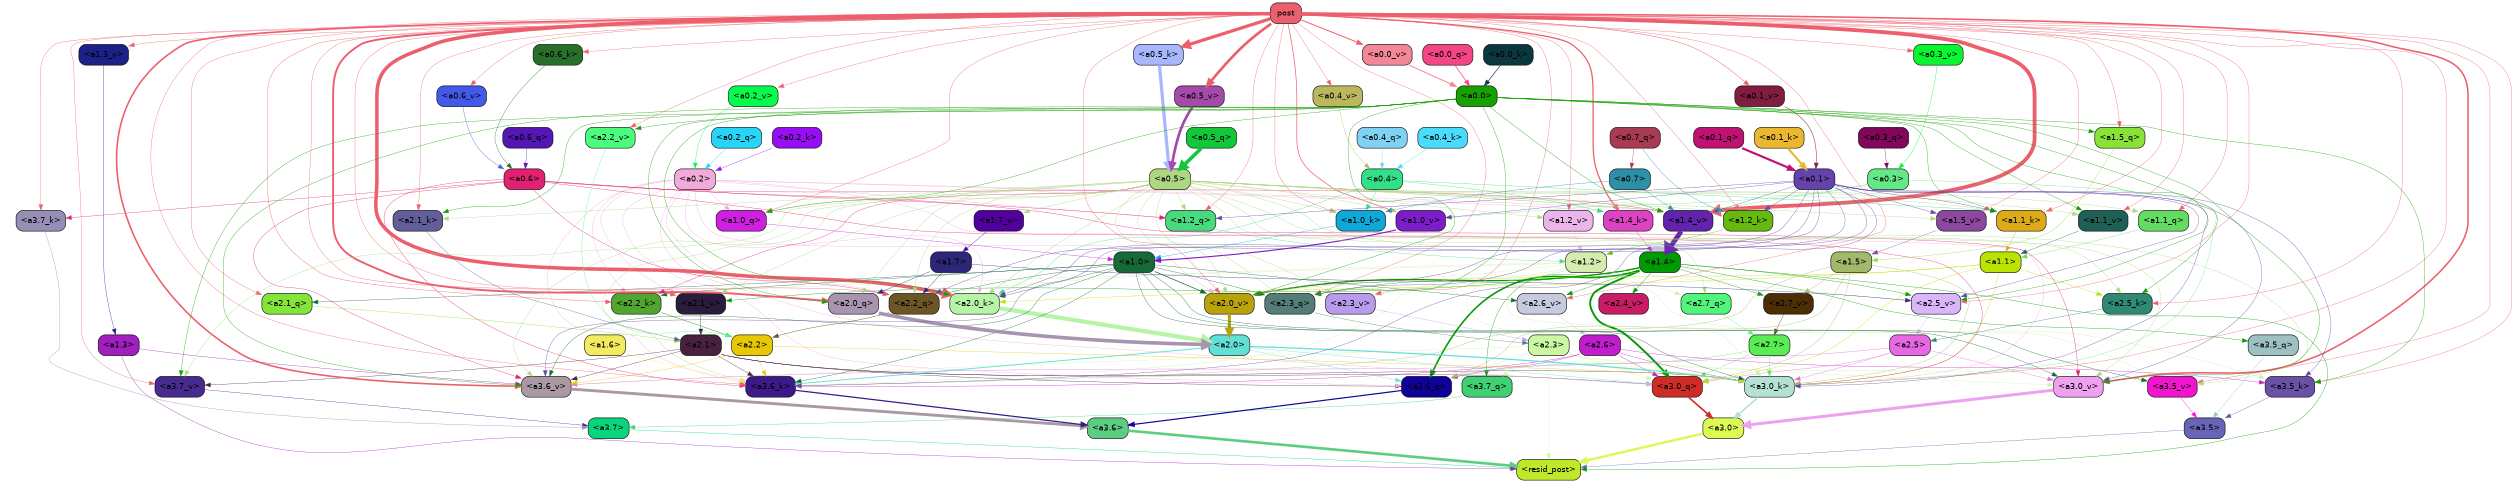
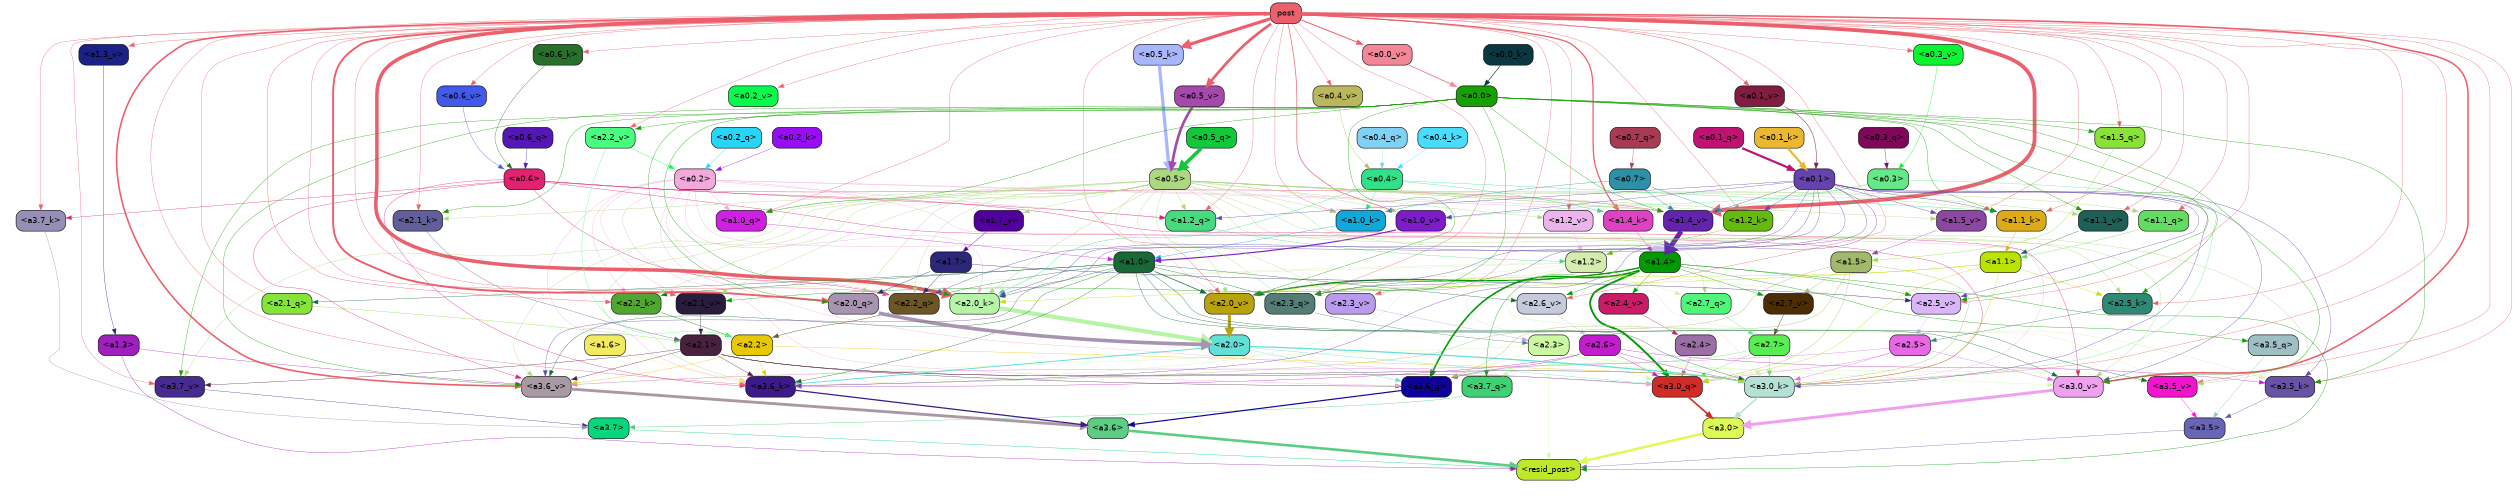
  strict digraph {
    splines=true
    node [color=black fontname=Helvetica shape=box style="filled, rounded"]
    edge [color="#ec5f6c" penwidth=0.6]
    "<a3.7>" [fillcolor="#08d67d"]
    "<resid_post>" [fillcolor="#c0e82a"]
    "<a3.6>" [fillcolor="#5ccd82"]
    "<a3.5>" [fillcolor="#6864b6"]
    "<a3.0>" [fillcolor="#dcfa54"]
    "<a2.3>" [fillcolor="#ccf8a4"]
    "<a3.7_q>" [fillcolor="#3fd073"]
    "<a3.6_q>" [fillcolor="#0f029a"]
    "<a3.0_q>" [fillcolor="#cf2c27"]
    "<a3.0_k>" [fillcolor="#b5e0d4"]
    "<a3.6_v>" [fillcolor="#a899a2"]
    "<a3.5_v>" [fillcolor="#f115cd"]
    "<a3.0_v>" [fillcolor="#eda1ee"]
    "<a1.4>" [fillcolor="#029a04"]
    "<a3.5_q>" [fillcolor="#9ec0c3"]
    "<a2.3_q>" [fillcolor="#547d76"]
    "<a2.7_v>" [fillcolor="#4b2e03"]
    "<a2.6_v>" [fillcolor="#c5cbdc"]
    "<a2.5_v>" [fillcolor="#d9b6f9"]
    "<a2.4_v>" [fillcolor="#c91c66"]
    "<a2.1_v>" [fillcolor="#2a1c3c"]
    "<a2.0_v>" [fillcolor="#b8a30c"]
    "<a2.7>" [fillcolor="#58ed53"]
    "<a2.6>" [fillcolor="#c21dcc"]
    "<a2.5>" [fillcolor="#e768e4"]
+   "<a2.4>" [fillcolor="#9b6fa5"]
    "<a2.1>" [fillcolor="#49213e"]
    "<a2.0>" [fillcolor="#63e0d5"]
    "<a3.6_k>" [fillcolor="#3c1a89"]
    "<a3.5_k>" [fillcolor="#6951a5"]
    "<a3.7_v>" [fillcolor="#472b91"]
    "<a1.3>" [fillcolor="#9f1fbf"]
    "<a3.7_k>" [fillcolor="#968eb5"]
    "<a1.5>" [fillcolor="#a2b86a"]
    "<a0.2>" [fillcolor="#f2aada"]
    "<a2.2_q>" [fillcolor="#6d5626"]
    "<a2.2_k>" [fillcolor="#51a531"]
    "<a2.0_k>" [fillcolor="#b6f4a7"]
    "<a1.2_q>" [fillcolor="#49da7f"]
    "<a1.0_q>" [fillcolor="#cf20e1"]
    "<a1.4_k>" [fillcolor="#dc43c2"]
    "<a1.4_v>" [fillcolor="#6223ad"]
    "<a2.2>" [fillcolor="#e7c802"]
    "<a1.2>" [fillcolor="#d4ecae"]
    "<a1.0>" [fillcolor="#186938"]
    "<a2.3_v>" [fillcolor="#b99bed"]
    "<a2.7_q>" [fillcolor="#52f57b"]
    "<a2.1_q>" [fillcolor="#84e43a"]
    "<a1.1>" [fillcolor="#bae302"]
    "<a2.5_k>" [fillcolor="#308974"]
    "<a0.6>" [fillcolor="#e22170"]
    n52 [fillcolor="#ec5f6c" label=post]
    "<a2.0_q>" [fillcolor="#a894b1"]
    "<a2.1_k>" [fillcolor="#615e9a"]
    "<a2.2_v>" [fillcolor="#4afd7e"]
    "<a1.5_q>" [fillcolor="#89e236"]
    "<a1.1_q>" [fillcolor="#64dc61"]
    "<a1.2_k>" [fillcolor="#65b90f"]
    "<a1.1_k>" [fillcolor="#ddab17"]
    "<a1.0_k>" [fillcolor="#0ea8d9"]
    "<a1.5_v>" [fillcolor="#8c48a0"]
    "<a1.3_v>" [fillcolor="#1c2188"]
    "<a1.2_v>" [fillcolor="#ebb5ec"]
    "<a1.1_v>" [fillcolor="#1f6056"]
    "<a1.0_v>" [fillcolor="#7d1cc9"]
    "<a0.6_k>" [fillcolor="#286f2b"]
    "<a0.5_k>" [fillcolor="#a8b6fd"]
    "<a0.6_v>" [fillcolor="#4359e9"]
    "<a0.5_v>" [fillcolor="#a549ab"]
    "<a0.4_v>" [fillcolor="#bab75d"]
    "<a0.3_v>" [fillcolor="#09f52f"]
    "<a0.2_v>" [fillcolor="#08fb4c"]
    "<a0.1_v>" [fillcolor="#801d40"]
    "<a0.0_v>" [fillcolor="#f48797"]
    "<a0.5>" [fillcolor="#add781"]
    "<a0.4>" [fillcolor="#31e089"]
    "<a0.3>" [fillcolor="#65e887"]
    "<a0.1>" [fillcolor="#6444ac"]
    "<a0.0>" [fillcolor="#16a002"]
    "<a1.7_v>" [fillcolor="#51009e"]
    "<a1.6>" [fillcolor="#f2eb5f"]
    "<a1.7>" [fillcolor="#2c2779"]
    "<a0.7>" [fillcolor="#2e90a6"]
    "<a0.7_q>" [fillcolor="#a93a54"]
    "<a0.6_q>" [fillcolor="#5417b6"]
    "<a0.5_q>" [fillcolor="#12c73a"]
    "<a0.4_q>" [fillcolor="#80d2f2"]
    "<a0.3_q>" [fillcolor="#80075a"]
    "<a0.2_q>" [fillcolor="#28d5f7"]
    "<a0.1_q>" [fillcolor="#bf1272"]
-   "<a0.0_q>" [fillcolor="#f64584"]
    "<a0.4_k>" [fillcolor="#49dcfd"]
    "<a0.2_k>" [fillcolor="#970ef4"]
    "<a0.1_k>" [fillcolor="#eab72f"]
    "<a0.0_k>" [fillcolor="#0b3840"]
    "<a3.7>" -> "<resid_post>" [color="#08d67d" penwidth=0.6239100098609924]
    "<a3.6>" -> "<resid_post>" [color="#5ccd82" penwidth=4.569062113761902]
    "<a3.5>" -> "<resid_post>" [color="#6864b6"]
    "<a3.0>" -> "<resid_post>" [color="#dcfa54" penwidth=4.283544182777405]
    "<a2.3>" -> "<resid_post>" [color="#ccf8a4"]
    "<a2.3>" -> "<a3.7_q>" [color="#ccf8a4"]
    "<a2.3>" -> "<a3.6_q>" [color="#ccf8a4"]
    "<a2.3>" -> "<a3.0_q>" [color="#ccf8a4"]
    "<a2.3>" -> "<a3.0_k>" [color="#ccf8a4"]
    "<a2.3>" -> "<a3.6_v>" [color="#ccf8a4"]
    "<a2.3>" -> "<a3.5_v>" [color="#ccf8a4"]
    "<a2.3>" -> "<a3.0_v>" [color="#ccf8a4"]
    "<a3.7_q>" -> "<a3.7>" [color="#3fd073"]
    "<a3.6_q>" -> "<a3.6>" [color="#0f029a" penwidth=2.0347584784030914]
    "<a3.0_q>" -> "<a3.0>" [color="#cf2c27" penwidth=2.8635367155075073]
    "<a3.0_k>" -> "<a3.0>" [color="#b5e0d4" penwidth=2.632905662059784]
    "<a3.6_v>" -> "<a3.6>" [color="#a899a2" penwidth=4.981305837631226]
    "<a3.5_v>" -> "<a3.5>" [color="#f115cd"]
    "<a3.0_v>" -> "<a3.0>" [color="#eda1ee" penwidth=5.168330669403076]
    "<a1.4>" -> "<resid_post>" [color="#029a04"]
    "<a1.4>" -> "<a3.7_q>" [color="#029a04"]
    "<a1.4>" -> "<a3.6_q>" [color="#029a04" penwidth=2.7934007048606873]
    "<a1.4>" -> "<a3.0_q>" [color="#029a04" penwidth=3.340754985809326]
    "<a1.4>" -> "<a3.5_q>" [color="#029a04"]
    "<a1.4>" -> "<a2.3_q>" [color="#029a04"]
    "<a1.4>" -> "<a2.7_v>" [color="#029a04"]
    "<a1.4>" -> "<a2.6_v>" [color="#029a04"]
    "<a1.4>" -> "<a2.5_v>" [color="#029a04"]
    "<a1.4>" -> "<a2.4_v>" [color="#029a04"]
    "<a1.4>" -> "<a2.1_v>" [color="#029a04"]
    "<a1.4>" -> "<a2.0_v>" [color="#029a04" penwidth=2.268759250640869]
    "<a3.5_q>" -> "<a3.5>" [color="#9ec0c3"]
    "<a2.3_q>" -> "<a2.3>" [color="#547d76"]
    "<a2.7_v>" -> "<a2.7>" [color="#4b2e03"]
    "<a2.6_v>" -> "<a2.6>" [color="#c5cbdc"]
    "<a2.5_v>" -> "<a2.5>" [color="#d9b6f9"]
+   "<a2.4_v>" -> "<a2.4>" [color="#c91c66"]
    "<a2.1_v>" -> "<a2.1>" [color="#2a1c3c"]
    "<a2.0_v>" -> "<a2.0>" [color="#b8a30c" penwidth=5.231471925973892]
    "<a2.7>" -> "<a3.6_q>" [color="#58ed53"]
    "<a2.7>" -> "<a3.0_q>" [color="#58ed53"]
    "<a2.7>" -> "<a3.0_k>" [color="#58ed53"]
    "<a2.6>" -> "<a3.6_q>" [color="#c21dcc"]
    "<a2.6>" -> "<a3.0_q>" [color="#c21dcc"]
    "<a2.6>" -> "<a3.0_k>" [color="#c21dcc"]
    "<a2.6>" -> "<a3.6_k>" [color="#c21dcc"]
    "<a2.6>" -> "<a3.5_k>" [color="#c21dcc"]
    "<a2.5>" -> "<a3.0_q>" [color="#e768e4"]
    "<a2.5>" -> "<a3.0_k>" [color="#e768e4"]
    "<a2.5>" -> "<a3.6_v>" [color="#e768e4"]
    "<a2.5>" -> "<a3.0_v>" [color="#e768e4"]
+   "<a2.4>" -> "<a3.0_q>" [color="#9b6fa5"]
    "<a2.1>" -> "<a3.6_q>" [color="#49213e"]
    "<a2.1>" -> "<a3.0_q>" [color="#49213e"]
    "<a2.1>" -> "<a3.0_k>" [color="#49213e"]
    "<a2.1>" -> "<a3.6_v>" [color="#49213e"]
    "<a2.1>" -> "<a3.6_k>" [color="#49213e"]
    "<a2.1>" -> "<a3.7_v>" [color="#49213e"]
    "<a2.0>" -> "<a3.6_q>" [color="#63e0d5"]
    "<a2.0>" -> "<a3.0_q>" [color="#63e0d5"]
    "<a2.0>" -> "<a3.0_k>" [color="#63e0d5" penwidth=2.161143198609352]
    "<a2.0>" -> "<a3.6_k>" [color="#63e0d5" penwidth=1.6382827460765839]
    "<a3.6_k>" -> "<a3.6>" [color="#3c1a89" penwidth=2.1760786175727844]
    "<a3.5_k>" -> "<a3.5>" [color="#6951a5"]
    "<a3.7_v>" -> "<a3.7>" [color="#472b91"]
    "<a1.3>" -> "<resid_post>" [color="#9f1fbf"]
    "<a1.3>" -> "<a3.6_v>" [color="#9f1fbf"]
    "<a3.7_k>" -> "<a3.7>" [color="#968eb5"]
    "<a1.5>" -> "<a3.6_q>" [color="#a2b86a"]
    "<a1.5>" -> "<a3.0_q>" [color="#a2b86a"]
    "<a1.5>" -> "<a3.0_k>" [color="#a2b86a"]
    "<a1.5>" -> "<a2.7_v>" [color="#a2b86a"]
    "<a1.5>" -> "<a3.6_k>" [color="#a2b86a"]
    "<a0.2>" -> "<a3.6_q>" [color="#f2aada"]
    "<a0.2>" -> "<a3.0_q>" [color="#f2aada"]
    "<a0.2>" -> "<a3.0_k>" [color="#f2aada"]
    "<a0.2>" -> "<a2.1_v>" [color="#f2aada"]
    "<a0.2>" -> "<a2.0_v>" [color="#f2aada"]
    "<a0.2>" -> "<a3.6_k>" [color="#f2aada"]
    "<a0.2>" -> "<a2.2_q>" [color="#f2aada"]
    "<a0.2>" -> "<a2.2_k>" [color="#f2aada"]
    "<a0.2>" -> "<a2.0_k>" [color="#f2aada"]
    "<a0.2>" -> "<a1.2_q>" [color="#f2aada"]
    "<a0.2>" -> "<a1.0_q>" [color="#f2aada"]
    "<a0.2>" -> "<a1.4_k>" [color="#f2aada"]
    "<a0.2>" -> "<a1.4_v>" [color="#f2aada"]
    "<a2.2_q>" -> "<a2.2>" [color="#6d5626" penwidth=0.7553567886352539]
    "<a2.2_k>" -> "<a2.2>" [color="#51a531" penwidth=0.8854708671569824]
    "<a2.0_k>" -> "<a2.0>" [color="#b6f4a7" penwidth=7.231504917144775]
    "<a1.2_q>" -> "<a1.2>" [color="#49da7f"]
    "<a1.0_q>" -> "<a1.0>" [color="#cf20e1"]
    "<a1.4_k>" -> "<a1.4>" [color="#dc43c2"]
    "<a1.4_v>" -> "<a1.4>" [color="#6223ad" penwidth=8.36684274673462]
    "<a2.2>" -> "<a3.0_k>" [color="#e7c802"]
    "<a2.2>" -> "<a3.6_v>" [color="#e7c802"]
    "<a2.2>" -> "<a3.6_k>" [color="#e7c802"]
    "<a1.2>" -> "<a3.0_k>" [color="#d4ecae"]
    "<a1.2>" -> "<a3.5_v>" [color="#d4ecae"]
    "<a1.2>" -> "<a2.5_v>" [color="#d4ecae"]
    "<a1.2>" -> "<a2.0_v>" [color="#d4ecae"]
    "<a1.2>" -> "<a3.6_k>" [color="#d4ecae"]
    "<a1.2>" -> "<a3.5_k>" [color="#d4ecae"]
    "<a1.2>" -> "<a2.2_q>" [color="#d4ecae"]
    "<a1.2>" -> "<a2.2_k>" [color="#d4ecae"]
    "<a1.2>" -> "<a2.3_v>" [color="#d4ecae"]
    "<a1.2>" -> "<a2.7_q>" [color="#d4ecae"]
    "<a1.0>" -> "<a3.0_k>" [color="#186938"]
    "<a1.0>" -> "<a3.6_v>" [color="#186938"]
    "<a1.0>" -> "<a3.5_v>" [color="#186938"]
    "<a1.0>" -> "<a3.0_v>" [color="#186938"]
    "<a1.0>" -> "<a2.3_q>" [color="#186938"]
    "<a1.0>" -> "<a2.6_v>" [color="#186938"]
    "<a1.0>" -> "<a2.0_v>" [color="#186938" penwidth=1.2213096618652344]
    "<a1.0>" -> "<a3.6_k>" [color="#186938"]
    "<a1.0>" -> "<a2.2_q>" [color="#186938"]
    "<a1.0>" -> "<a2.2_k>" [color="#186938"]
    "<a1.0>" -> "<a2.0_k>" [color="#186938"]
    "<a1.0>" -> "<a2.1_q>" [color="#186938"]
    "<a2.3_v>" -> "<a2.3>" [color="#b99bed"]
    "<a2.7_q>" -> "<a2.7>" [color="#52f57b"]
    "<a2.1_q>" -> "<a2.1>" [color="#84e43a"]
    "<a1.1>" -> "<a3.0_q>" [color="#bae302"]
    "<a1.1>" -> "<a3.0_k>" [color="#bae302"]
    "<a1.1>" -> "<a2.0_v>" [color="#bae302"]
    "<a1.1>" -> "<a2.0_k>" [color="#bae302"]
    "<a1.1>" -> "<a2.5_k>" [color="#bae302"]
    "<a2.5_k>" -> "<a2.5>" [color="#308974"]
    "<a0.6>" -> "<a3.0_k>" [color="#e22170"]
    "<a0.6>" -> "<a3.6_v>" [color="#e22170"]
    "<a0.6>" -> "<a3.0_v>" [color="#e22170"]
    "<a0.6>" -> "<a3.6_k>" [color="#e22170"]
    "<a0.6>" -> "<a3.7_k>" [color="#e22170"]
    "<a0.6>" -> "<a2.2_q>" [color="#e22170"]
    "<a0.6>" -> "<a1.2_q>" [color="#e22170"]
    "<a0.6>" -> "<a1.4_v>" [color="#e22170"]
    n52 -> "<a3.0_k>"
    n52 -> "<a3.6_v>" [penwidth=2.7825746536254883]
    n52 -> "<a3.5_v>"
    n52 -> "<a3.0_v>" [penwidth=2.6950180530548096]
    n52 -> "<a2.3_q>"
    n52 -> "<a2.6_v>"
    n52 -> "<a2.5_v>"
    n52 -> "<a2.1_v>"
    n52 -> "<a2.0_v>"
    n52 -> "<a3.6_k>"
    n52 -> "<a3.5_k>"
    n52 -> "<a3.7_v>"
    n52 -> "<a3.7_k>"
    n52 -> "<a2.2_q>"
    n52 -> "<a2.2_k>" [penwidth=0.6698317527770996]
    n52 -> "<a2.0_k>" [penwidth=6.12570995092392]
    n52 -> "<a1.2_q>" [penwidth=0.6087074279785156]
    n52 -> "<a1.0_q>"
    n52 -> "<a1.4_k>" [penwidth=2.1858973503112793]
    n52 -> "<a1.4_v>" [penwidth=6.590077131986618]
    n52 -> "<a2.3_v>"
-   n52 -> "<a2.1_q>"
+   "<a2.1_q>" -> n52
    n52 -> "<a2.5_k>"
    n52 -> "<a2.0_q>" [penwidth=3.305941343307495]
    n52 -> "<a2.1_k>"
    n52 -> "<a2.2_v>"
    n52 -> "<a1.5_q>"
    n52 -> "<a1.1_q>"
    n52 -> "<a1.2_k>"
    n52 -> "<a1.1_k>"
    n52 -> "<a1.0_k>"
    n52 -> "<a1.5_v>"
    n52 -> "<a1.3_v>"
    n52 -> "<a1.2_v>"
    n52 -> "<a1.1_v>"
    n52 -> "<a1.0_v>" [penwidth=1.2076449394226074]
    n52 -> "<a0.6_k>"
    n52 -> "<a0.5_k>" [penwidth=5.610821008682251]
    n52 -> "<a0.6_v>"
    n52 -> "<a0.5_v>" [penwidth=4.663905620574951]
    n52 -> "<a0.4_v>"
    n52 -> "<a0.3_v>"
    n52 -> "<a0.2_v>"
    n52 -> "<a0.1_v>" [penwidth=0.8192043304443359]
    n52 -> "<a0.0_v>" [penwidth=1.706191062927246]
    "<a2.0_q>" -> "<a2.0>" [color="#a894b1" penwidth=6.256794691085815]
    "<a2.1_k>" -> "<a2.1>" [color="#615e9a"]
    "<a2.2_v>" -> "<a2.2>" [color="#4afd7e"]
    "<a1.5_q>" -> "<a1.5>" [color="#89e236"]
    "<a1.1_q>" -> "<a1.1>" [color="#64dc61"]
    "<a1.2_k>" -> "<a1.2>" [color="#65b90f"]
    "<a1.1_k>" -> "<a1.1>" [color="#ddab17"]
    "<a1.0_k>" -> "<a1.0>" [color="#0ea8d9"]
    "<a1.5_v>" -> "<a1.5>" [color="#8c48a0"]
    "<a1.3_v>" -> "<a1.3>" [color="#1c2188"]
    "<a1.2_v>" -> "<a1.2>" [color="#ebb5ec"]
    "<a1.1_v>" -> "<a1.1>" [color="#1f6056"]
    "<a1.0_v>" -> "<a1.0>" [color="#7d1cc9" penwidth=1.9665732383728027]
    "<a0.6_k>" -> "<a0.6>" [color="#286f2b"]
    "<a0.5_k>" -> "<a0.5>" [color="#a8b6fd" penwidth=5.603226900100708]
    "<a0.6_v>" -> "<a0.6>" [color="#4359e9"]
    "<a0.5_v>" -> "<a0.5>" [color="#a549ab" penwidth=4.667354106903076]
    "<a0.4_v>" -> "<a0.4>" [color="#bab75d"]
    "<a0.3_v>" -> "<a0.3>" [color="#09f52f"]
-   "<a0.2_v>" -> "<a0.2>" [color="#08fb4c"]
+   "<a2.2_v>" -> "<a0.2>" [color="#08fb4c"]
    "<a0.1_v>" -> "<a0.1>" [color="#801d40" penwidth=0.8298110961914062]
    "<a0.0_v>" -> "<a0.0>" [color="#f48797" penwidth=1.7084956169128418]
    "<a0.5>" -> "<a3.6_v>" [color="#add781"]
    "<a0.5>" -> "<a3.5_v>" [color="#add781"]
    "<a0.5>" -> "<a3.0_v>" [color="#add781"]
    "<a0.5>" -> "<a2.3_q>" [color="#add781"]
    "<a0.5>" -> "<a2.1_v>" [color="#add781"]
    "<a0.5>" -> "<a2.0_v>" [color="#add781"]
    "<a0.5>" -> "<a3.6_k>" [color="#add781"]
    "<a0.5>" -> "<a3.7_v>" [color="#add781"]
    "<a0.5>" -> "<a2.2_q>" [color="#add781"]
-   "<a0.5>" -> "<a2.2_k>" [color="#e22170"]
+   "<a0.5>" -> "<a2.2_k>" [color="#add781"]
    "<a0.5>" -> "<a2.0_k>" [color="#add781" penwidth=0.6900839805603027]
    "<a0.5>" -> "<a1.2_q>" [color="#add781"]
    "<a0.5>" -> "<a1.0_q>" [color="#add781"]
    "<a0.5>" -> "<a1.4_v>" [color="#add781" penwidth=0.9985027313232422]
    "<a0.5>" -> "<a2.3_v>" [color="#add781"]
    "<a0.5>" -> "<a2.7_q>" [color="#add781"]
    "<a0.5>" -> "<a2.5_k>" [color="#add781"]
    "<a0.5>" -> "<a2.0_q>" [color="#add781"]
    "<a0.5>" -> "<a2.1_k>" [color="#add781"]
    "<a0.5>" -> "<a1.1_q>" [color="#add781"]
    "<a0.5>" -> "<a1.2_k>" [color="#add781"]
    "<a0.5>" -> "<a1.1_k>" [color="#add781"]
    "<a0.5>" -> "<a1.0_k>" [color="#add781"]
    "<a0.5>" -> "<a1.5_v>" [color="#add781"]
    "<a0.5>" -> "<a1.2_v>" [color="#add781"]
    "<a0.5>" -> "<a1.1_v>" [color="#add781"]
    "<a0.5>" -> "<a1.0_v>" [color="#add781"]
    "<a0.5>" -> "<a1.7_v>" [color="#add781"]
    "<a0.4>" -> "<a2.0_k>" [color="#31e089"]
    "<a0.4>" -> "<a1.4_k>" [color="#31e089"]
    "<a0.4>" -> "<a1.1_k>" [color="#31e089"]
    "<a0.4>" -> "<a1.0_k>" [color="#31e089"]
    "<a0.3>" -> "<a3.0_k>" [color="#65e887"]
    "<a0.3>" -> "<a1.4_v>" [color="#65e887"]
    "<a0.3>" -> "<a1.0_v>" [color="#65e887"]
    "<a0.1>" -> "<a3.0_k>" [color="#6444ac"]
    "<a0.1>" -> "<a3.6_v>" [color="#6444ac"]
    "<a0.1>" -> "<a3.0_v>" [color="#6444ac"]
    "<a0.1>" -> "<a2.3_q>" [color="#6444ac"]
    "<a0.1>" -> "<a2.5_v>" [color="#6444ac"]
    "<a0.1>" -> "<a2.0_v>" [color="#6444ac"]
    "<a0.1>" -> "<a3.6_k>" [color="#6444ac"]
    "<a0.1>" -> "<a3.5_k>" [color="#6444ac"]
    "<a0.1>" -> "<a2.2_q>" [color="#6444ac"]
    "<a0.1>" -> "<a2.0_k>" [color="#6444ac"]
    "<a0.1>" -> "<a1.2_q>" [color="#6444ac" penwidth=0.6218185424804688]
    "<a0.1>" -> "<a1.4_v>" [color="#6444ac"]
    "<a0.1>" -> "<a1.2_k>" [color="#6444ac"]
    "<a0.1>" -> "<a1.1_k>" [color="#6444ac"]
    "<a0.1>" -> "<a1.5_v>" [color="#6444ac"]
    "<a0.1>" -> "<a1.0_v>" [color="#6444ac"]
    "<a0.0>" -> "<a3.6_v>" [color="#16a002"]
    "<a0.0>" -> "<a3.0_v>" [color="#16a002"]
    "<a0.0>" -> "<a2.3_q>" [color="#16a002"]
    "<a0.0>" -> "<a2.5_v>" [color="#16a002"]
    "<a0.0>" -> "<a2.0_v>" [color="#16a002"]
    "<a0.0>" -> "<a3.5_k>" [color="#16a002"]
    "<a0.0>" -> "<a3.7_v>" [color="#16a002"]
    "<a0.0>" -> "<a2.0_k>" [color="#16a002"]
    "<a0.0>" -> "<a1.0_q>" [color="#16a002"]
    "<a0.0>" -> "<a1.4_v>" [color="#16a002"]
    "<a0.0>" -> "<a2.5_k>" [color="#16a002"]
    "<a0.0>" -> "<a2.0_q>" [color="#16a002"]
    "<a0.0>" -> "<a2.1_k>" [color="#16a002"]
    "<a0.0>" -> "<a2.2_v>" [color="#16a002"]
    "<a0.0>" -> "<a1.5_q>" [color="#16a002"]
    "<a0.0>" -> "<a1.1_k>" [color="#16a002"]
    "<a0.0>" -> "<a1.1_v>" [color="#16a002"]
    "<a1.7_v>" -> "<a1.7>" [color="#51009e"]
    "<a1.6>" -> "<a3.6_k>" [color="#f2eb5f"]
    "<a1.7>" -> "<a2.5_v>" [color="#2c2779"]
    "<a1.7>" -> "<a2.2_q>" [color="#2c2779"]
    "<a1.7>" -> "<a2.0_q>" [color="#2c2779"]
    "<a0.7>" -> "<a1.4_v>" [color="#2e90a6"]
-   "<a0.7_q>" -> "<a1.2_k>" [color="#2e90a6"]
+   "<a0.7>" -> "<a1.2_k>" [color="#2e90a6"]
    "<a0.7>" -> "<a1.0_k>" [color="#2e90a6"]
    "<a0.7_q>" -> "<a0.7>" [color="#a93a54"]
    "<a0.6_q>" -> "<a0.6>" [color="#5417b6"]
    "<a0.5_q>" -> "<a0.5>" [color="#12c73a" penwidth=6.156635046005249]
    "<a0.4_q>" -> "<a0.4>" [color="#80d2f2"]
    "<a0.3_q>" -> "<a0.3>" [color="#80075a"]
    "<a0.2_q>" -> "<a0.2>" [color="#28d5f7"]
    "<a0.1_q>" -> "<a0.1>" [color="#bf1272" penwidth=3.795884132385254]
-   "<a0.0_q>" -> "<a0.0>" [color="#f64584" penwidth=1.2393803596496582]
    "<a0.4_k>" -> "<a0.4>" [color="#49dcfd"]
    "<a0.2_k>" -> "<a0.2>" [color="#970ef4"]
    "<a0.1_k>" -> "<a0.1>" [color="#eab72f" penwidth=3.7429747581481934]
    "<a0.0_k>" -> "<a0.0>" [color="#0b3840" penwidth=1.106727123260498]
  }
